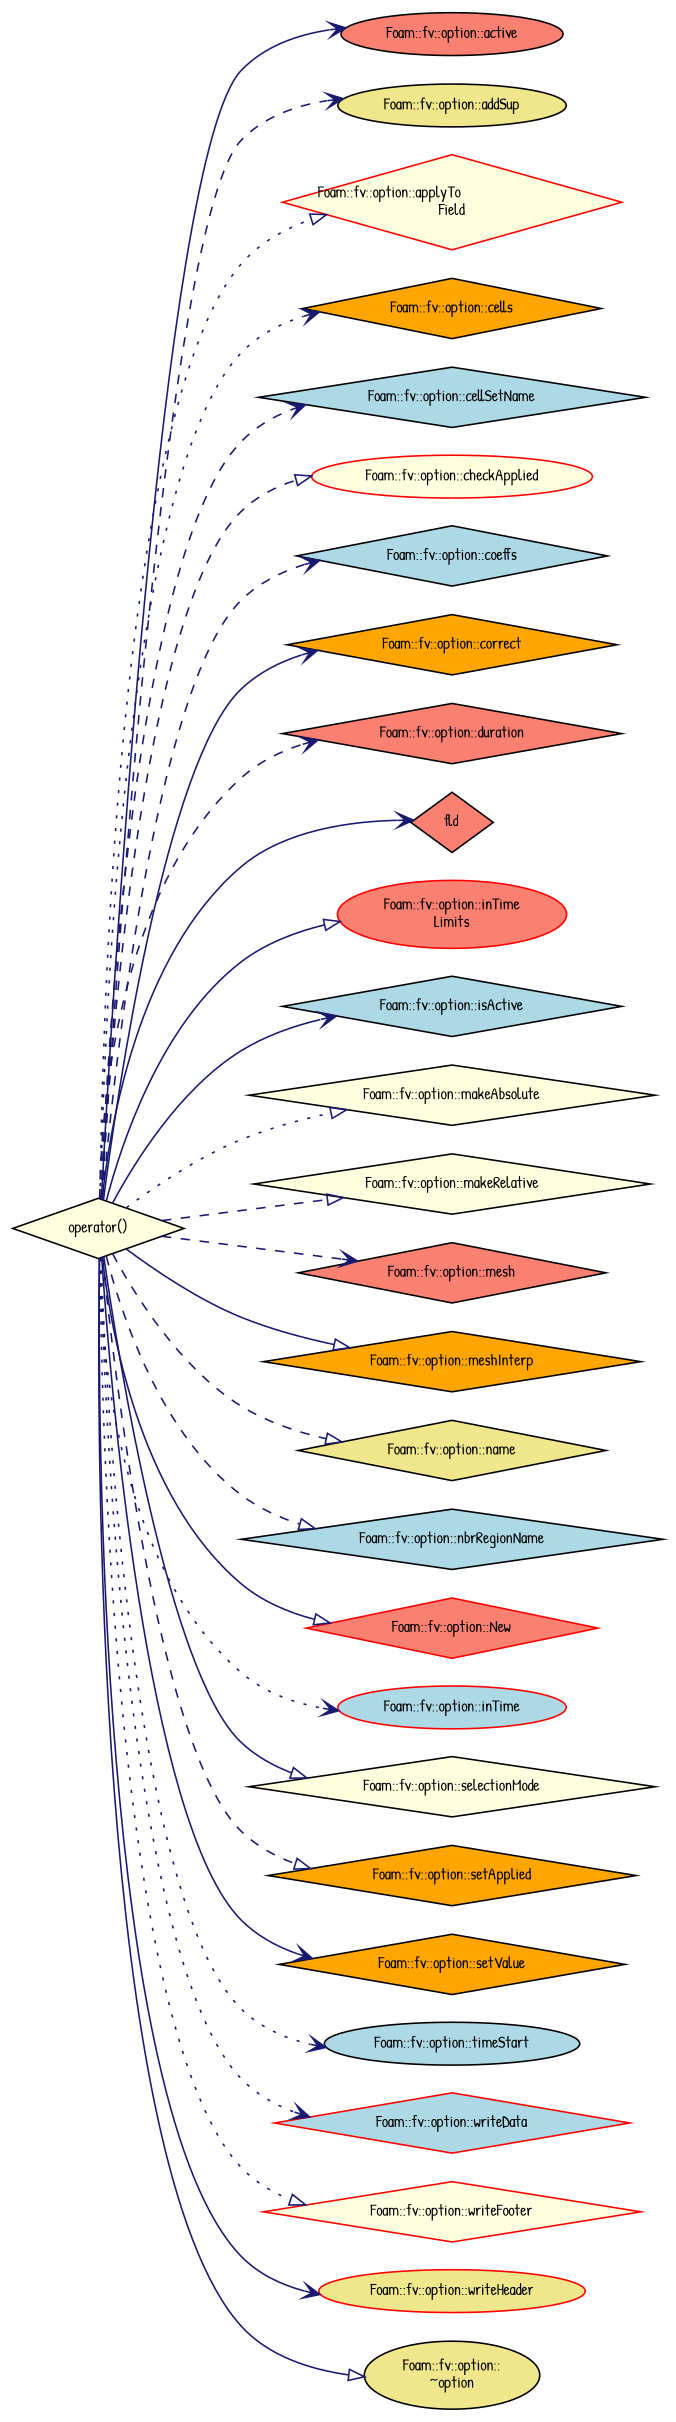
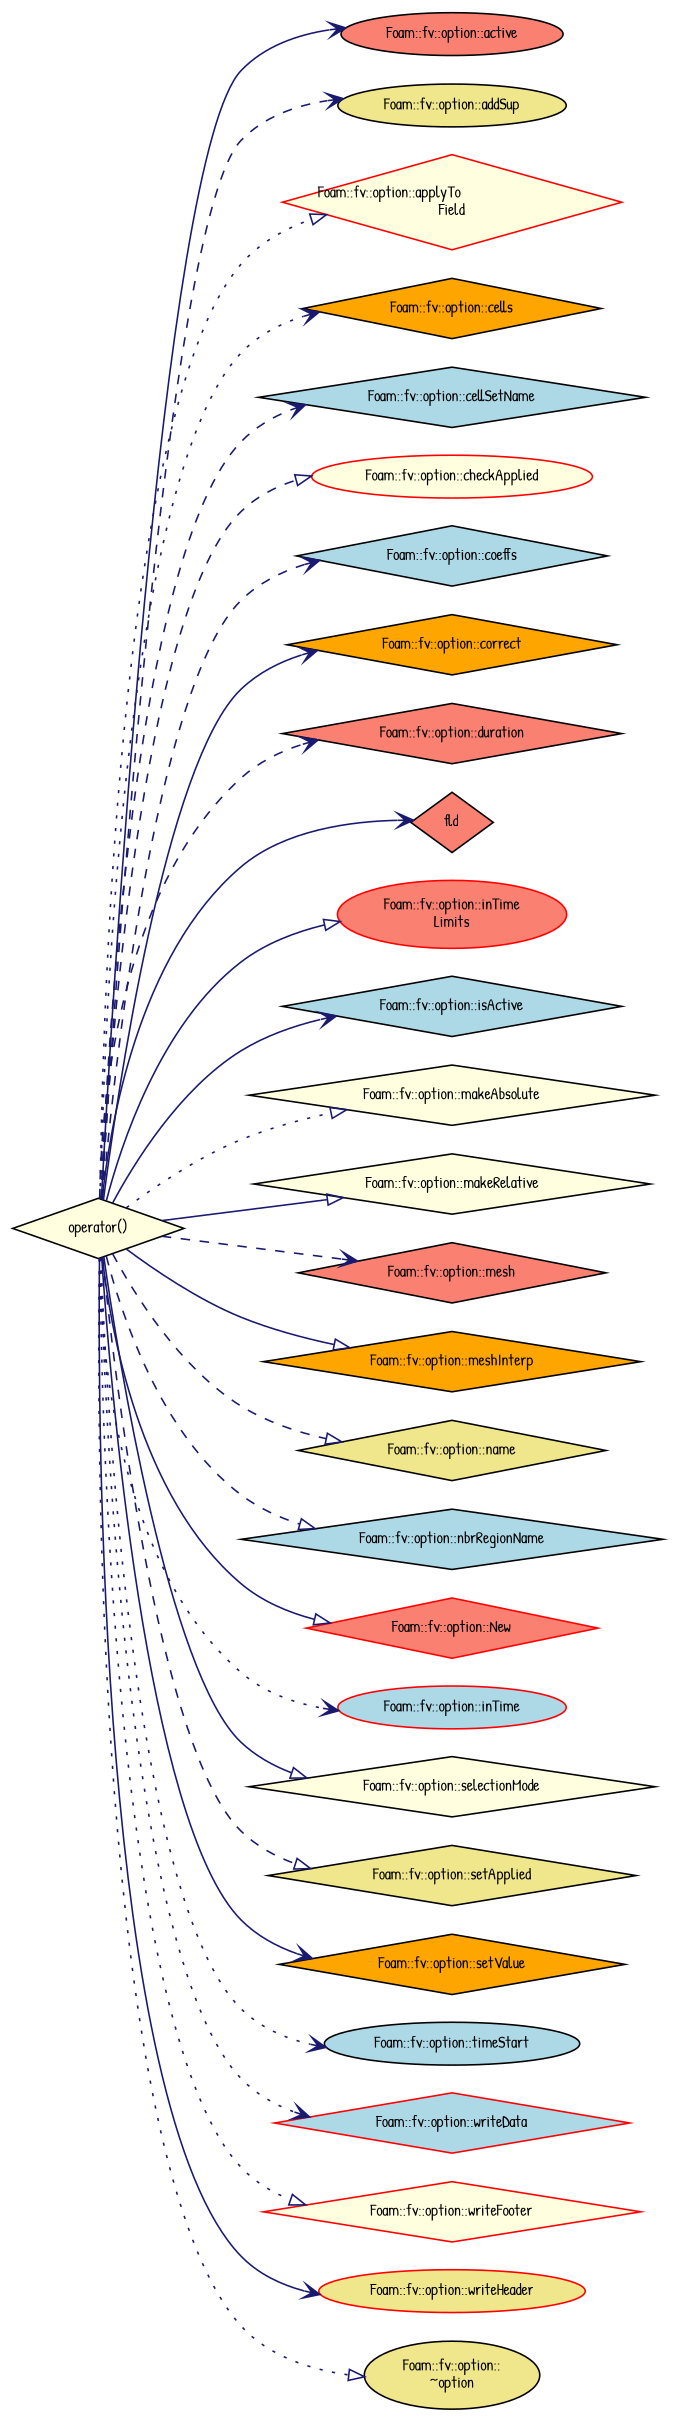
  digraph {
    fontname="Patrick Hand"
    rankdir=LR
    node [color=black fillcolor=lightyellow fontname="Patrick Hand" fontsize=10 shape=diamond style=filled]
    edge [arrowhead=vee color=midnightblue fontname="Patrick Hand" fontsize=10 labelfontname=FreeSans labelfontsize=10 style=solid]
    n1 [fontcolor=black height=0.2 label="operator()" width=0.4]
    n2 [fillcolor=salmon height=0.2 label="Foam::fv::option::active" shape=ellipse width=0.4]
    n3 [fillcolor=khaki height=0.2 label="Foam::fv::option::addSup" shape=ellipse width=0.4]
    n4 [color=red height=0.2 label="Foam::fv::option::applyTo\lField" width=0.4]
    n5 [fillcolor=orange height=0.2 label="Foam::fv::option::cells" width=0.4]
    n6 [fillcolor=lightblue height=0.2 label="Foam::fv::option::cellSetName" width=0.4]
    n7 [color=red height=0.2 label="Foam::fv::option::checkApplied" shape=ellipse width=0.4]
    n8 [fillcolor=lightblue height=0.2 label="Foam::fv::option::coeffs" width=0.4]
    n9 [fillcolor=orange height=0.2 label="Foam::fv::option::correct" width=0.4]
    n10 [fillcolor=salmon height=0.2 label="Foam::fv::option::duration" width=0.4]
    n11 [fillcolor=salmon height=0.2 label=fld width=0.4]
    n12 [color=red fillcolor=salmon height=0.2 label="Foam::fv::option::inTime\lLimits" shape=ellipse width=0.4]
    n13 [fillcolor=lightblue height=0.2 label="Foam::fv::option::isActive" width=0.4]
    n14 [height=0.2 label="Foam::fv::option::makeAbsolute" width=0.4]
    n15 [height=0.2 label="Foam::fv::option::makeRelative" width=0.4]
    n16 [fillcolor=salmon height=0.2 label="Foam::fv::option::mesh" width=0.4]
    n17 [fillcolor=orange height=0.2 label="Foam::fv::option::meshInterp" width=0.4]
    n18 [fillcolor=khaki height=0.2 label="Foam::fv::option::name" width=0.4]
    n19 [fillcolor=lightblue height=0.2 label="Foam::fv::option::nbrRegionName" width=0.4]
    n20 [color=red fillcolor=salmon height=0.2 label="Foam::fv::option::New" width=0.4]
    n21 [color=red fillcolor=lightblue height=0.2 label="Foam::fv::option::inTime" shape=ellipse width=0.4]
    n22 [height=0.2 label="Foam::fv::option::selectionMode" width=0.4]
-   n23 [fillcolor=orange height=0.2 label="Foam::fv::option::setApplied" width=0.4]
+   n23 [fillcolor=khaki height=0.2 label="Foam::fv::option::setApplied" width=0.4]
    n24 [fillcolor=orange height=0.2 label="Foam::fv::option::setValue" width=0.4]
    n25 [fillcolor=lightblue height=0.2 label="Foam::fv::option::timeStart" shape=ellipse width=0.4]
    n26 [color=red fillcolor=lightblue height=0.2 label="Foam::fv::option::writeData" width=0.4]
    n27 [color=red height=0.2 label="Foam::fv::option::writeFooter" width=0.4]
    n28 [color=red fillcolor=khaki height=0.2 label="Foam::fv::option::writeHeader" shape=ellipse width=0.4]
    n29 [fillcolor=khaki height=0.2 label="Foam::fv::option::\l~option" shape=ellipse width=0.4]
    n1 -> n2
    n1 -> n3 [style=dashed]
    n1 -> n4 [arrowhead=onormal style=dotted]
    n1 -> n5 [style=dotted]
    n1 -> n6 [style=dashed]
    n1 -> n7 [arrowhead=onormal style=dashed]
    n1 -> n8 [style=dashed]
    n1 -> n9
    n1 -> n10 [style=dashed]
    n1 -> n11
    n1 -> n12 [arrowhead=onormal]
    n1 -> n13
    n1 -> n14 [arrowhead=onormal style=dotted]
-   n1 -> n15 [arrowhead=onormal style=dashed]
+   n1 -> n15 [arrowhead=onormal]
    n1 -> n16 [style=dashed]
    n1 -> n17 [arrowhead=onormal]
    n1 -> n18 [arrowhead=onormal style=dashed]
    n1 -> n19 [arrowhead=onormal style=dashed]
    n1 -> n20 [arrowhead=onormal]
    n1 -> n21 [style=dotted]
    n1 -> n22 [arrowhead=onormal]
    n1 -> n23 [arrowhead=onormal style=dashed]
    n1 -> n24
    n1 -> n25 [style=dotted]
    n1 -> n26 [style=dotted]
    n1 -> n27 [arrowhead=onormal style=dotted]
    n1 -> n28
-   n1 -> n29 [arrowhead=onormal]
+   n1 -> n29 [arrowhead=onormal style=dotted]
  }
